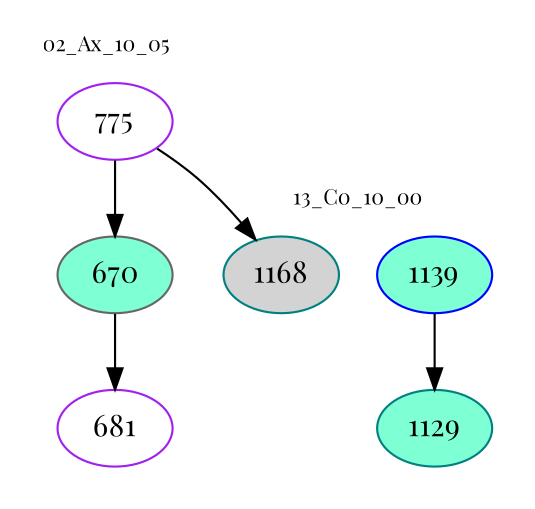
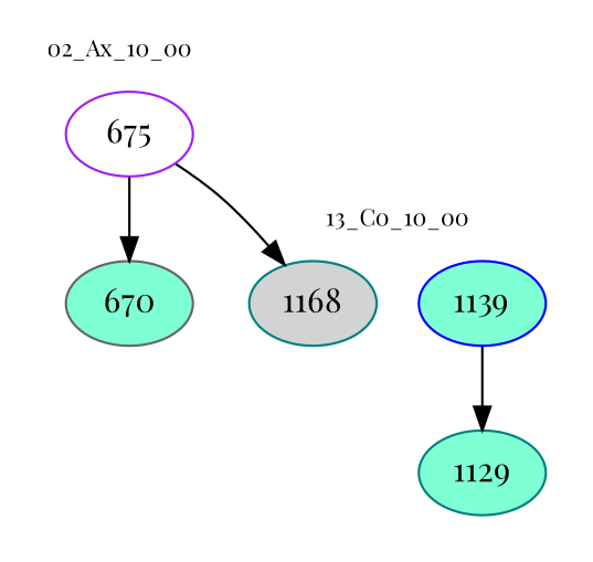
  digraph {
    fontname="Playfair Display"
    node [color=purple fillcolor=aquamarine fontname="Playfair Display" style=filled]
    edge [color=black fontname="Playfair Display"]
-   n1 [fillcolor=white label=775]
+   n1 [fillcolor=white label=675]
    n2 [color=gray40 label=670]
-   n3 [fillcolor=white label=681]
    n4 [color=blue label=1139]
    n5 [color=teal label=1129]
    n6 [color=teal fillcolor=lightgrey label=1168]
    subgraph cluster_1 {
      color=white
      fontsize=10
-     label="02_Ax_10_05"
+     label="02_Ax_10_00"
      n1
      n2
-     n3
    }
    subgraph cluster_2 {
      color=white
      fontsize=10
      label="13_C0_10_00"
      n4
      n5
      n6
    }
    n1 -> n2
    n1 -> n6
-   n2 -> n3
    n4 -> n5
  }
